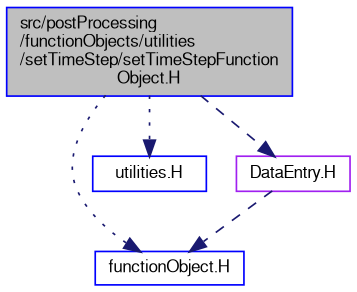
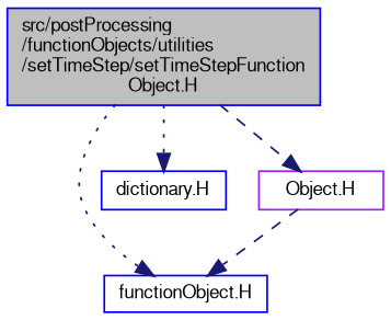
  digraph {
    node [color=blue fontname=FreeSans fontsize=10 shape=record]
    edge [color=midnightblue fontname=FreeSans fontsize=10 labelfontname=FreeSans labelfontsize=10 style=dotted]
    n1 [fillcolor=grey75 fontcolor=black height=0.2 label="src/postProcessing\l/functionObjects/utilities\l/setTimeStep/setTimeStepFunction\lObject.H" style=filled width=0.4]
    n2 [height=0.2 label="functionObject.H" width=0.4]
-   n3 [height=0.2 label="utilities.H" width=0.4]
-   n4 [color=purple height=0.2 label="DataEntry.H" width=0.4]
+   n3 [height=0.2 label="dictionary.H" width=0.4]
+   n4 [color=purple height=0.2 label="Object.H" width=0.4]
    n1 -> n2
    n1 -> n3
    n1 -> n4 [style=dashed]
    n4 -> n2 [style=dashed]
  }
